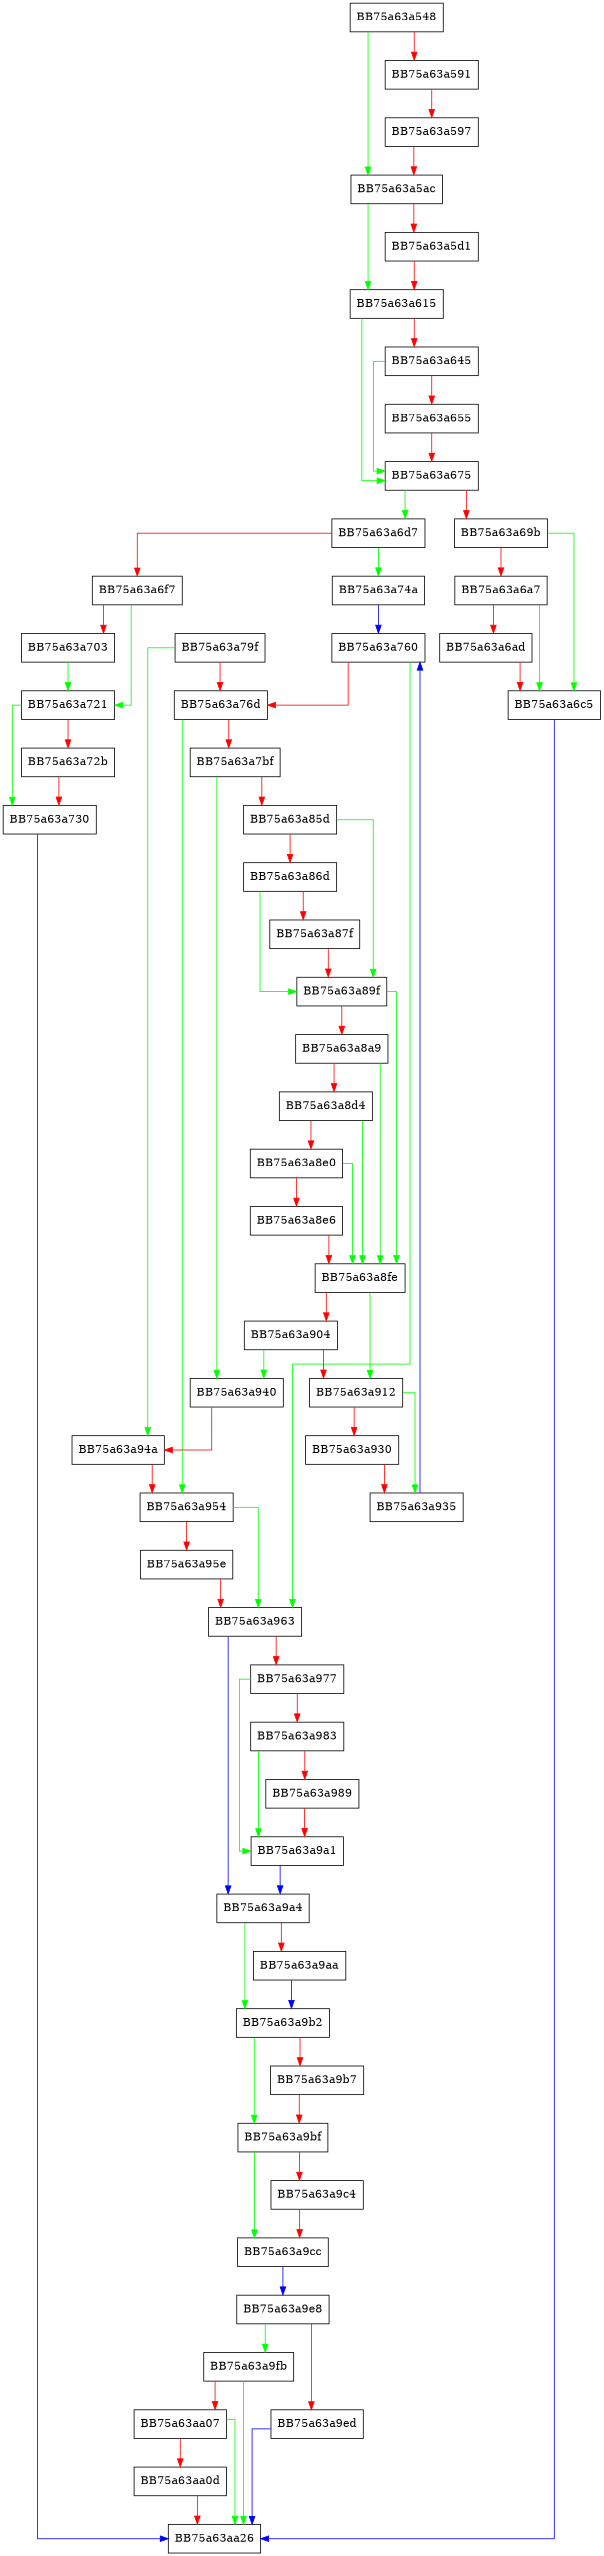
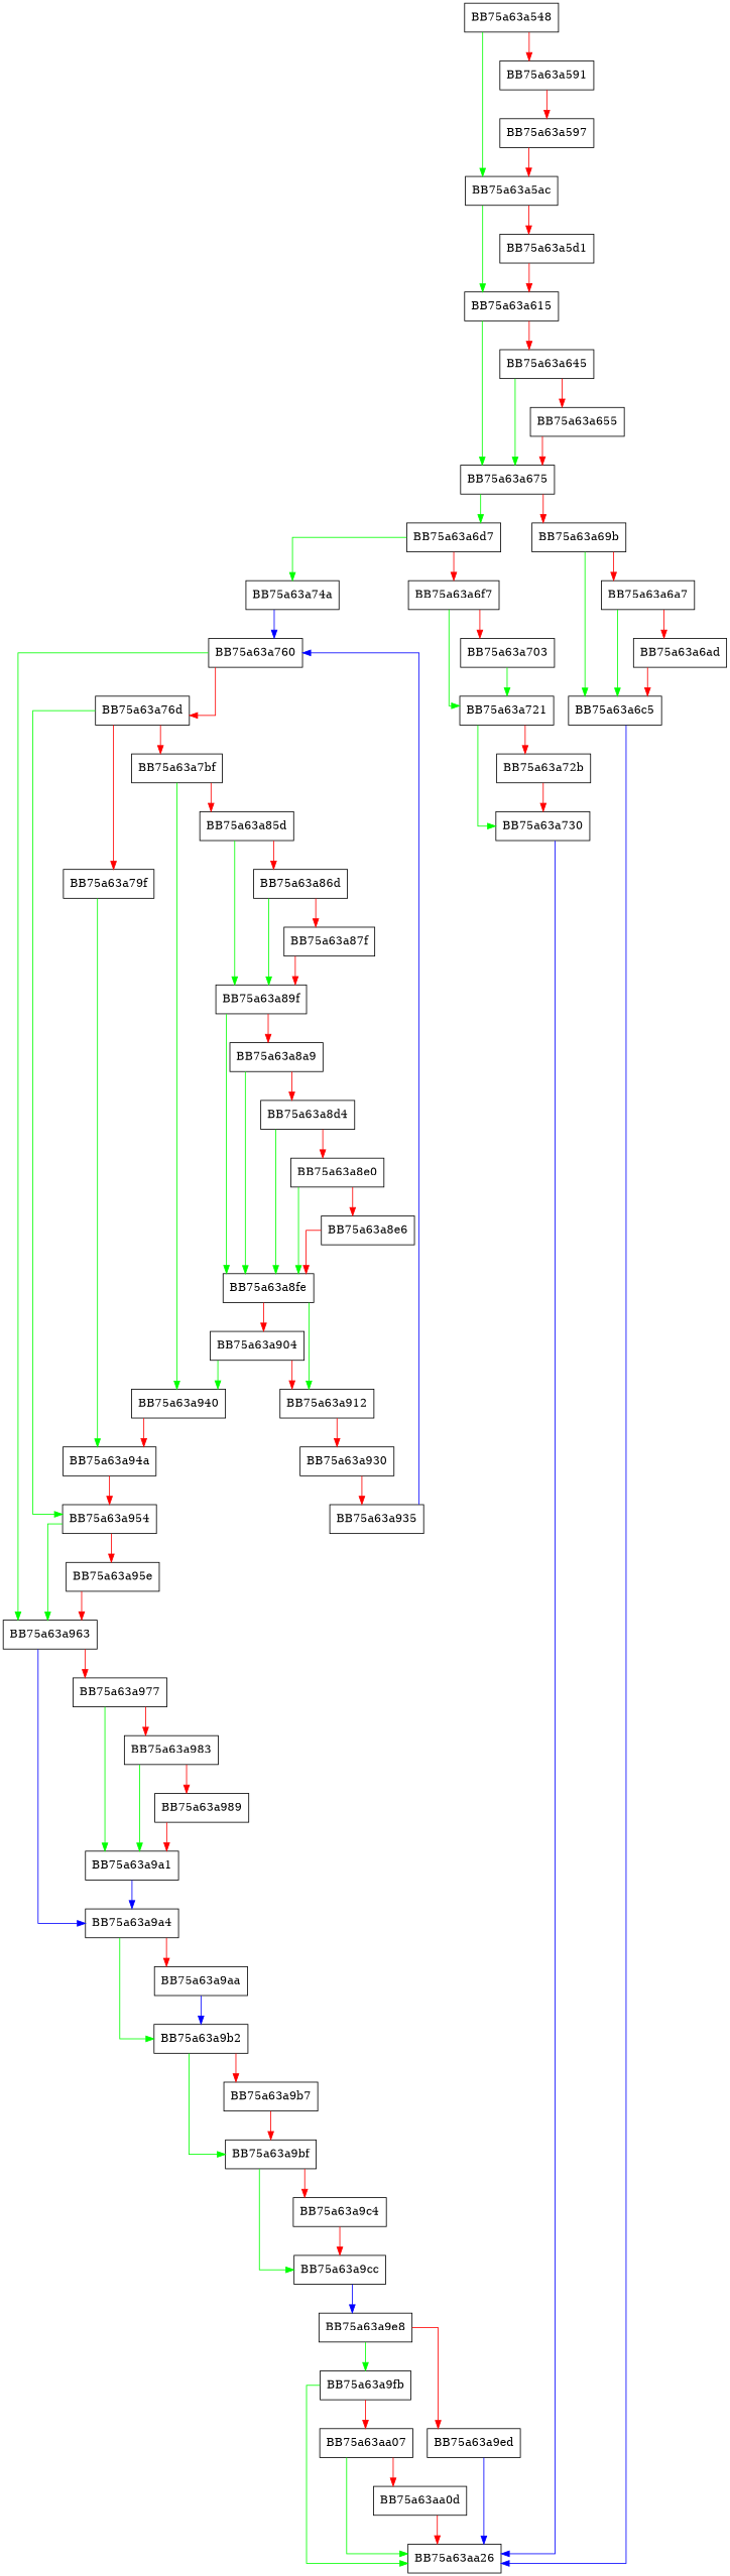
  digraph {
    splines=ortho
    node [shape=box]
    edge [color=red]
    BB75a63a548
    BB75a63a5ac
    BB75a63a591
    BB75a63a615
    BB75a63a5d1
    BB75a63a597
    BB75a63a675
    BB75a63a645
    BB75a63a6d7
    BB75a63a69b
    BB75a63a655
    BB75a63a74a
    BB75a63a6f7
    BB75a63a6c5
    BB75a63a6a7
    BB75a63a760
    BB75a63a721
    BB75a63a703
    BB75a63aa26
    BB75a63a6ad
    BB75a63a963
    BB75a63a76d
    BB75a63a730
    BB75a63a72b
    BB75a63a9a4
    BB75a63a977
    BB75a63a954
    BB75a63a79f
    BB75a63a7bf
    BB75a63a9b2
    BB75a63a9aa
    BB75a63a9a1
    BB75a63a983
    BB75a63a95e
    BB75a63a94a
    BB75a63a940
    BB75a63a85d
    BB75a63a89f
    BB75a63a86d
    BB75a63a8fe
    BB75a63a8a9
    BB75a63a87f
    BB75a63a912
    BB75a63a904
    BB75a63a8d4
    BB75a63a935
    BB75a63a930
    BB75a63a8e0
    BB75a63a8e6
    BB75a63a9bf
    BB75a63a9b7
    BB75a63a989
    BB75a63a9cc
    BB75a63a9c4
    BB75a63a9e8
    BB75a63a9fb
    BB75a63a9ed
    BB75a63aa07
    BB75a63aa0d
    BB75a63a548 -> BB75a63a5ac [color=green]
    BB75a63a548 -> BB75a63a591
    BB75a63a5ac -> BB75a63a615 [color=green]
    BB75a63a5ac -> BB75a63a5d1
    BB75a63a591 -> BB75a63a597
    BB75a63a615 -> BB75a63a675 [color=green]
    BB75a63a615 -> BB75a63a645
    BB75a63a5d1 -> BB75a63a615
    BB75a63a597 -> BB75a63a5ac
    BB75a63a675 -> BB75a63a6d7 [color=green]
    BB75a63a675 -> BB75a63a69b
    BB75a63a645 -> BB75a63a675 [color=green]
    BB75a63a645 -> BB75a63a655
    BB75a63a6d7 -> BB75a63a74a [color=green]
    BB75a63a6d7 -> BB75a63a6f7
    BB75a63a69b -> BB75a63a6c5 [color=green]
    BB75a63a69b -> BB75a63a6a7
    BB75a63a655 -> BB75a63a675
    BB75a63a74a -> BB75a63a760 [color=blue]
    BB75a63a6f7 -> BB75a63a721 [color=green]
    BB75a63a6f7 -> BB75a63a703
    BB75a63a6c5 -> BB75a63aa26 [color=blue]
    BB75a63a6a7 -> BB75a63a6c5 [color=green]
    BB75a63a6a7 -> BB75a63a6ad
    BB75a63a760 -> BB75a63a963 [color=green]
    BB75a63a760 -> BB75a63a76d
    BB75a63a721 -> BB75a63a730 [color=green]
    BB75a63a721 -> BB75a63a72b
    BB75a63a703 -> BB75a63a721 [color=green]
    BB75a63a6ad -> BB75a63a6c5
    BB75a63a963 -> BB75a63a9a4 [color=blue]
    BB75a63a963 -> BB75a63a977
    BB75a63a76d -> BB75a63a954 [color=green]
-   BB75a63a79f -> BB75a63a76d
+   BB75a63a76d -> BB75a63a79f
    BB75a63a76d -> BB75a63a7bf
    BB75a63a730 -> BB75a63aa26 [color=blue]
    BB75a63a72b -> BB75a63a730
    BB75a63a9a4 -> BB75a63a9b2 [color=green]
    BB75a63a9a4 -> BB75a63a9aa
    BB75a63a977 -> BB75a63a9a1 [color=green]
    BB75a63a977 -> BB75a63a983
    BB75a63a954 -> BB75a63a963 [color=green]
    BB75a63a954 -> BB75a63a95e
    BB75a63a79f -> BB75a63a94a [color=green]
    BB75a63a7bf -> BB75a63a940 [color=green]
    BB75a63a7bf -> BB75a63a85d
    BB75a63a9b2 -> BB75a63a9bf [color=green]
    BB75a63a9b2 -> BB75a63a9b7
    BB75a63a9aa -> BB75a63a9b2 [color=blue]
    BB75a63a9a1 -> BB75a63a9a4 [color=blue]
    BB75a63a983 -> BB75a63a9a1 [color=green]
    BB75a63a983 -> BB75a63a989
    BB75a63a95e -> BB75a63a963
    BB75a63a94a -> BB75a63a954
    BB75a63a940 -> BB75a63a94a
    BB75a63a85d -> BB75a63a89f [color=green]
    BB75a63a85d -> BB75a63a86d
    BB75a63a89f -> BB75a63a8fe [color=green]
    BB75a63a89f -> BB75a63a8a9
    BB75a63a86d -> BB75a63a89f [color=green]
    BB75a63a86d -> BB75a63a87f
    BB75a63a8fe -> BB75a63a912 [color=green]
    BB75a63a8fe -> BB75a63a904
    BB75a63a8a9 -> BB75a63a8fe [color=green]
    BB75a63a8a9 -> BB75a63a8d4
    BB75a63a87f -> BB75a63a89f
-   BB75a63a912 -> BB75a63a935 [color=green]
    BB75a63a912 -> BB75a63a930
    BB75a63a904 -> BB75a63a940 [color=green]
    BB75a63a904 -> BB75a63a912
    BB75a63a8d4 -> BB75a63a8fe [color=green]
    BB75a63a8d4 -> BB75a63a8e0
    BB75a63a935 -> BB75a63a760 [color=blue]
    BB75a63a930 -> BB75a63a935
    BB75a63a8e0 -> BB75a63a8fe [color=green]
    BB75a63a8e0 -> BB75a63a8e6
    BB75a63a8e6 -> BB75a63a8fe
    BB75a63a9bf -> BB75a63a9cc [color=green]
    BB75a63a9bf -> BB75a63a9c4
    BB75a63a9b7 -> BB75a63a9bf
    BB75a63a989 -> BB75a63a9a1
    BB75a63a9cc -> BB75a63a9e8 [color=blue]
    BB75a63a9c4 -> BB75a63a9cc
    BB75a63a9e8 -> BB75a63a9fb [color=green]
    BB75a63a9e8 -> BB75a63a9ed
    BB75a63a9fb -> BB75a63aa26 [color=green]
    BB75a63a9fb -> BB75a63aa07
    BB75a63a9ed -> BB75a63aa26 [color=blue]
    BB75a63aa07 -> BB75a63aa26 [color=green]
    BB75a63aa07 -> BB75a63aa0d
    BB75a63aa0d -> BB75a63aa26
  }
